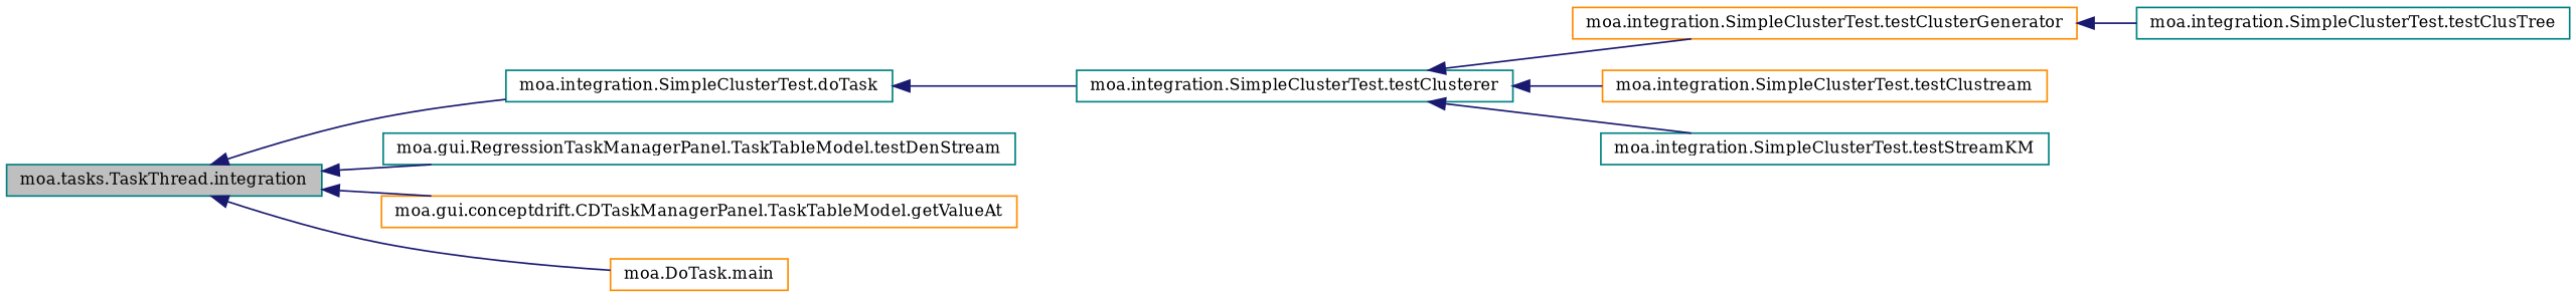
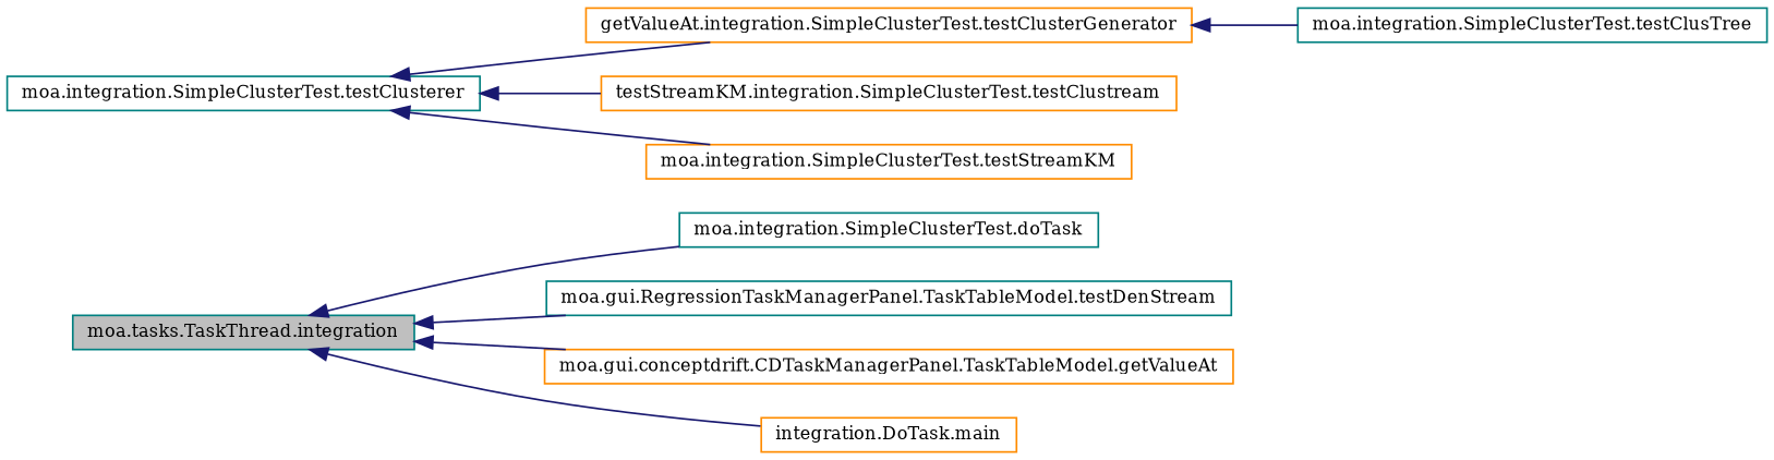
  digraph {
    fontname="DejaVu Serif"
    rankdir=LR
    node [color=teal fillcolor=white fontname="DejaVu Serif" fontsize=10 shape=record style=filled]
    edge [color=midnightblue dir=back fontname="DejaVu Serif" fontsize=10 labelfontname=Helvetica labelfontsize=10 style=solid]
    n1 [fillcolor=grey75 fontcolor=black height=0.2 label="moa.tasks.TaskThread.integration" width=0.4]
    n2 [height=0.2 label="moa.integration.SimpleClusterTest.doTask" width=0.4]
    n3 [height=0.2 label="moa.gui.RegressionTaskManagerPanel.TaskTableModel.testDenStream" width=0.4]
    n4 [color=darkorange height=0.2 label="moa.gui.conceptdrift.CDTaskManagerPanel.TaskTableModel.getValueAt" width=0.4]
-   n5 [color=darkorange height=0.2 label="moa.DoTask.main" width=0.4]
+   n5 [color=darkorange height=0.2 label="integration.DoTask.main" width=0.4]
    n6 [height=0.2 label="moa.integration.SimpleClusterTest.testClusterer" width=0.4]
-   n7 [color=darkorange height=0.2 label="moa.integration.SimpleClusterTest.testClusterGenerator" width=0.4]
-   n8 [color=darkorange height=0.2 label="moa.integration.SimpleClusterTest.testClustream" width=0.4]
-   n9 [height=0.2 label="moa.integration.SimpleClusterTest.testStreamKM" width=0.4]
+   n7 [color=darkorange height=0.2 label="getValueAt.integration.SimpleClusterTest.testClusterGenerator" width=0.4]
+   n8 [color=darkorange height=0.2 label="testStreamKM.integration.SimpleClusterTest.testClustream" width=0.4]
+   n9 [color=darkorange height=0.2 label="moa.integration.SimpleClusterTest.testStreamKM" width=0.4]
    n10 [height=0.2 label="moa.integration.SimpleClusterTest.testClusTree" width=0.4]
    n1 -> n2
    n1 -> n3
    n1 -> n4
    n1 -> n5
-   n2 -> n6
    n6 -> n7
    n6 -> n8
    n6 -> n9
    n7 -> n10
  }
